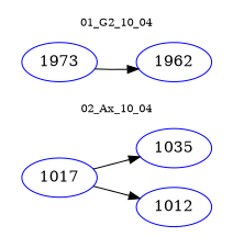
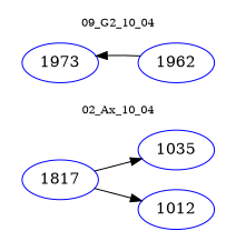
  digraph {
    rankdir=LR
    node [color=blue]
    edge [color=black]
-   n1 [label=1017]
+   n1 [label=1817]
    n2 [label=1012]
    n3 [label=1035]
    n4 [label=1973]
    n5 [label=1962]
    subgraph cluster_1 {
      color=white
      fontsize=10
      label="02_Ax_10_04"
      n1
      n2
      n3
    }
    subgraph cluster_2 {
      color=white
      fontsize=10
-     label="01_G2_10_04"
+     label="09_G2_10_04"
      n4
      n5
    }
    n1 -> n2
    n1 -> n3
-   n4 -> n5
+   n5 -> n4
  }
